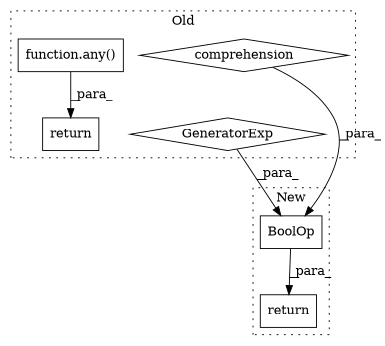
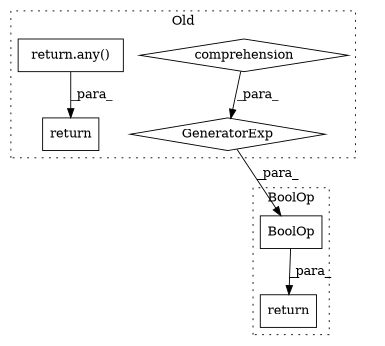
  digraph {
    node [a=93 l=7 shape=box]
-   n1 [a=75 l="4,88" label="function.any()" s="653,662"]
+   n1 [a=75 l="4,88" label="return.any()" s="653,662"]
    n2 [label=return s=646]
    n3 [a=45 l=3 label=comprehension s=730 shape=diamond]
    n4 [a=55 l=5 label=GeneratorExp s=657 shape=diamond]
    n5 [a=72 l=156 label=BoolOp s=579]
    n6 [label=return s=572]
    subgraph cluster_1 {
      label=Old
      style=dotted
      n1
      n2
      n3
      n4
    }
    subgraph cluster_2 {
-     label=New
+     label=BoolOp
      style=dotted
      n5
      n6
    }
    n1 -> n2 [label=_para_]
-   n3 -> n5 [label=_para_]
+   n3 -> n4 [label=_para_]
    n4 -> n5 [label=_para_]
    n5 -> n6 [label=_para_]
  }
